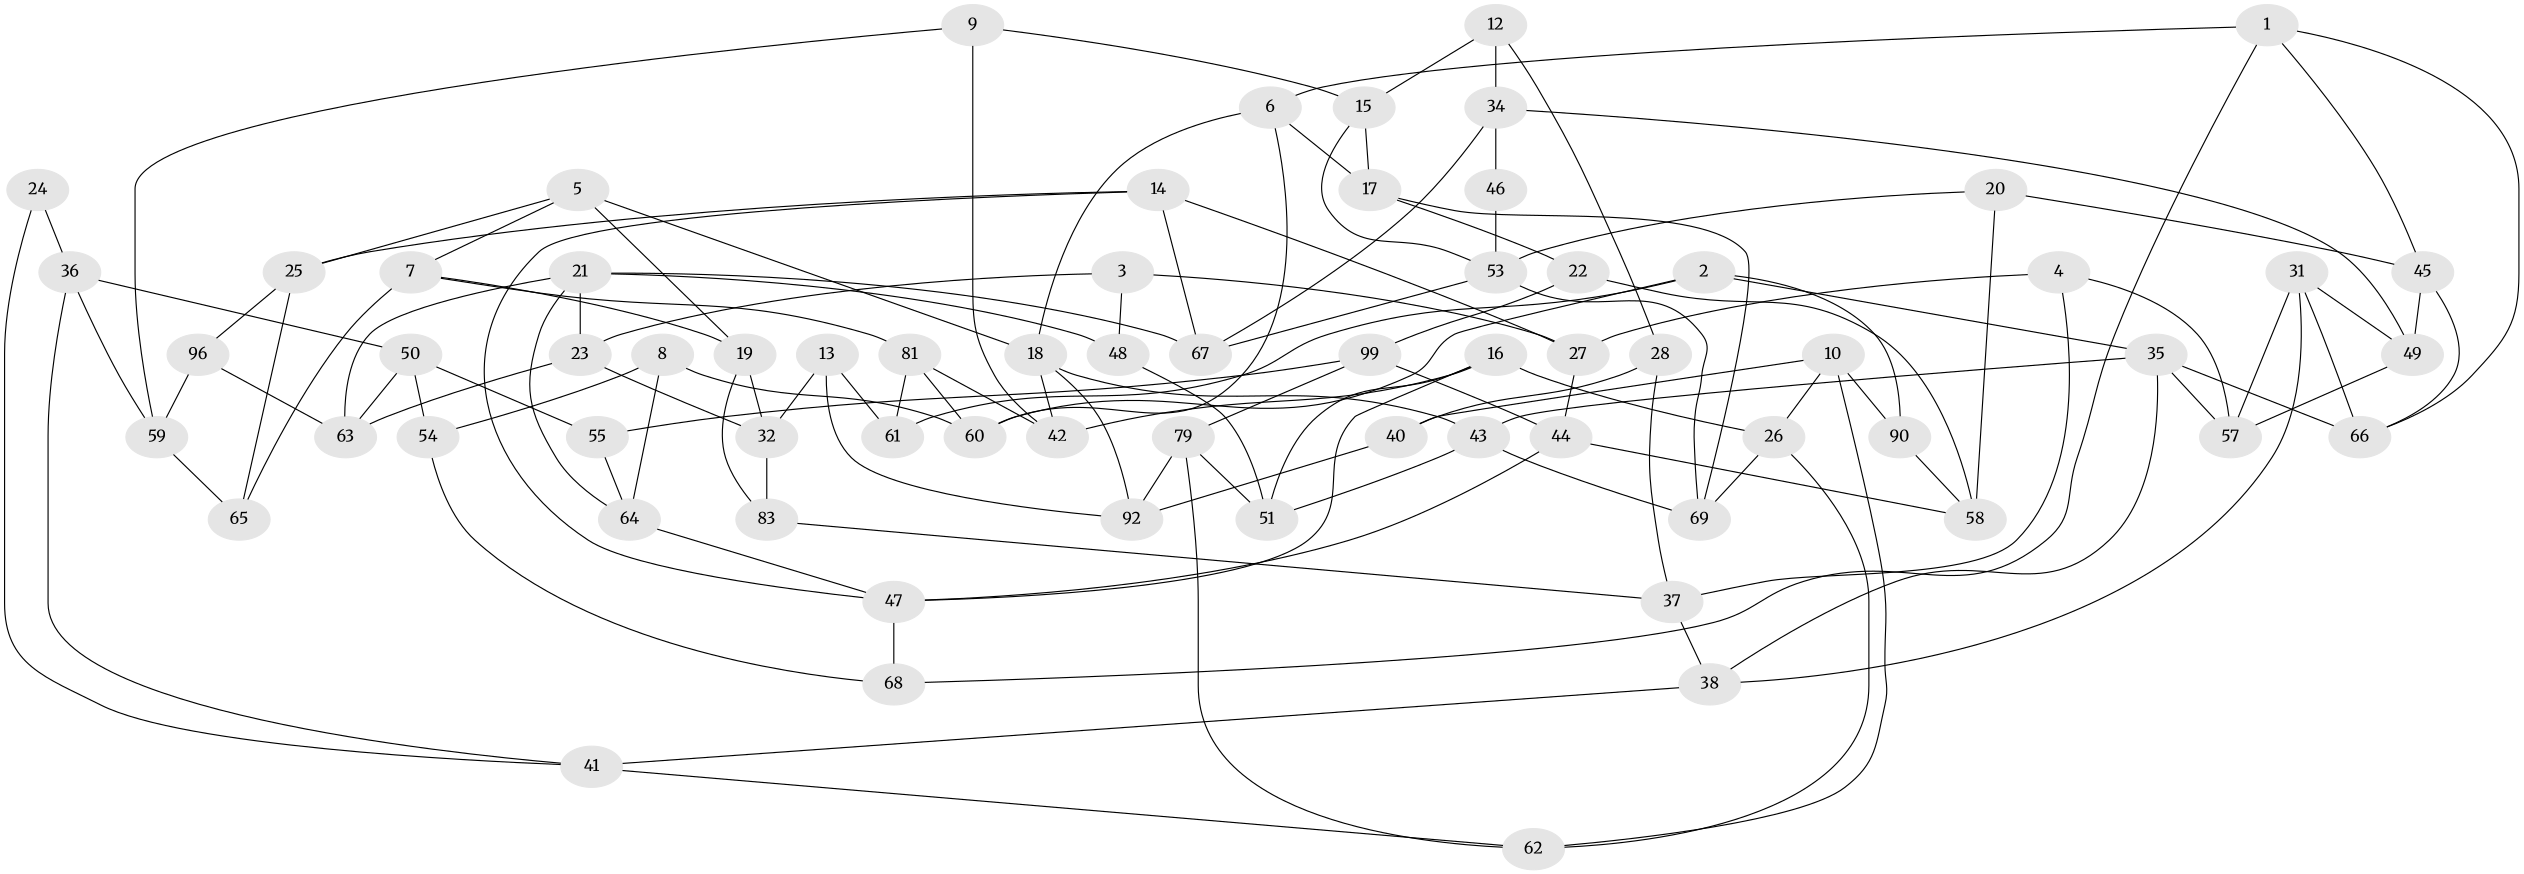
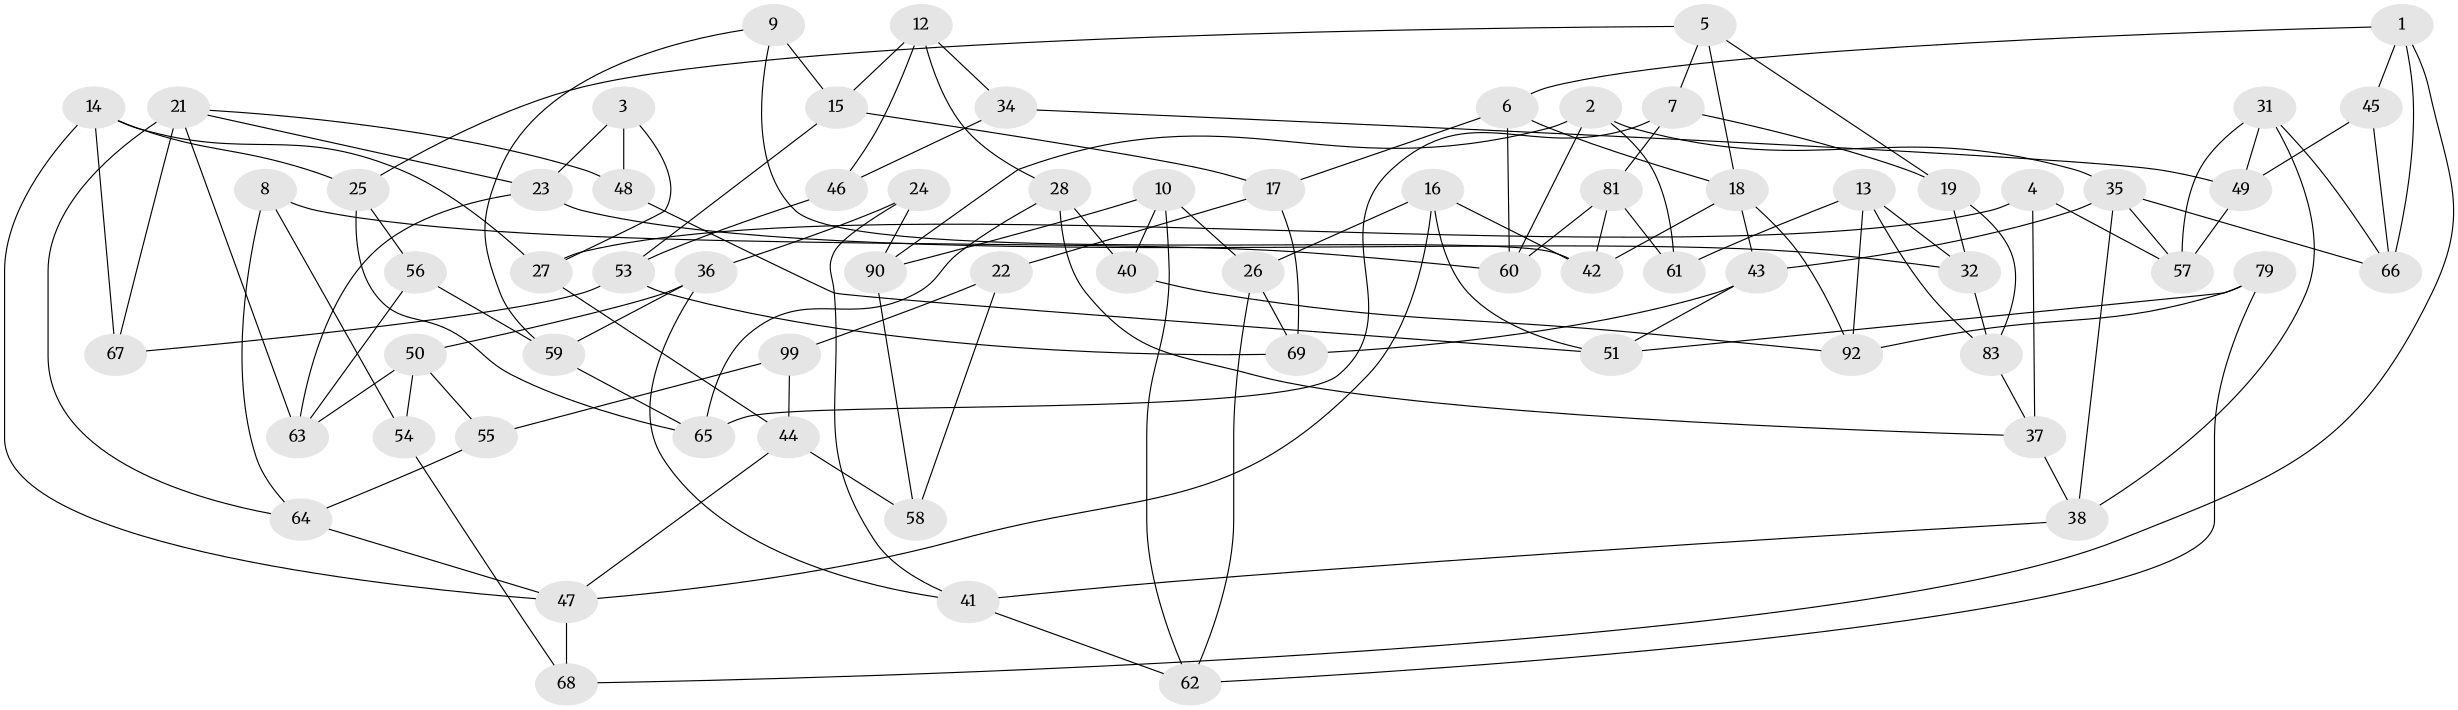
  graph {
    fontname=Merriweather
    node [color=gray90 fontname=Merriweather style=filled]
    edge [fontname=Merriweather]
    1
    6
    45
    66
    68
    60
    18
    17
    49
    n10 [label=90]
    2
    35
    61
    58
    43
    57
    38
    3
    23
    27
    48
    8
    54
    64
    32
    63
    44
    51
    4
    37
    69
    5
    7
    19
    25
    n36 [label=81]
    65
    42
    n39 [label=92]
    n40 [label=83]
-   56 [label=96]
+   56
    22
    47
    9
    15
    59
    53
    46
    10
    26
    40
    62
    12
    28
    34
    67
    13
    14
    16
    n60 [label=99]
-   20
    24
    36
    41
    21
    n66 [label=79]
    55
    50
    31
    1 -- 6
    1 -- 45
    1 -- 66
    1 -- 68
    6 -- 60
    6 -- 18
    6 -- 17
    45 -- 66
    45 -- 49
    18 -- 43
    18 -- 42
    18 -- n39
    17 -- 69
    17 -- 22
    49 -- 57
    n10 -- 58
    2 -- 60
    2 -- n10
    2 -- 35
    2 -- 61
    35 -- 66
    35 -- 43
    35 -- 57
    35 -- 38
    43 -- 51
    43 -- 69
    38 -- 41
    3 -- 23
    3 -- 27
    3 -- 48
    23 -- 32
    23 -- 63
    27 -- 44
    48 -- 51
    8 -- 60
    8 -- 54
    8 -- 64
    54 -- 68
    64 -- 47
    32 -- n40
    44 -- 58
    44 -- 47
    4 -- 57
    4 -- 27
    4 -- 37
    37 -- 38
    5 -- 18
    5 -- 7
    5 -- 19
    5 -- 25
    7 -- 19
    7 -- n36
    7 -- 65
    19 -- 32
    19 -- n40
    25 -- 65
    25 -- 56
    n36 -- 60
    n36 -- 61
    n36 -- 42
    n40 -- 37
    56 -- 63
    56 -- 59
    22 -- 58
    22 -- n60
    47 -- 68
    9 -- 42
    9 -- 15
    9 -- 59
    15 -- 17
    15 -- 53
    59 -- 65
    53 -- 69
    53 -- 67
    46 -- 53
    10 -- n10
    10 -- 26
    10 -- 40
    10 -- 62
    26 -- 69
    26 -- 62
    40 -- n39
    12 -- 15
+   12 -- 46
    12 -- 28
    12 -- 34
    28 -- 37
+   28 -- 65
    28 -- 40
    34 -- 49
    34 -- 46
-   34 -- 67
    13 -- 61
    13 -- 32
    13 -- n39
+   13 -- n40
    14 -- 27
    14 -- 25
    14 -- 47
    14 -- 67
    16 -- 51
    16 -- 42
    16 -- 47
    16 -- 26
    n60 -- 44
-   n60 -- n66
    n60 -- 55
-   20 -- 45
-   20 -- 58
-   20 -- 53
+   24 -- n10
    24 -- 36
    24 -- 41
    36 -- 59
    36 -- 41
    36 -- 50
    41 -- 62
    21 -- 23
    21 -- 48
    21 -- 64
    21 -- 63
    21 -- 67
    n66 -- 51
    n66 -- n39
    n66 -- 62
    55 -- 64
    50 -- 54
    50 -- 63
    50 -- 55
    31 -- 66
    31 -- 49
    31 -- 57
    31 -- 38
  }
